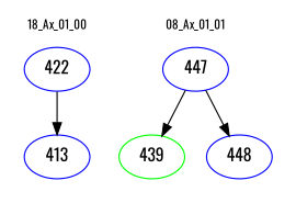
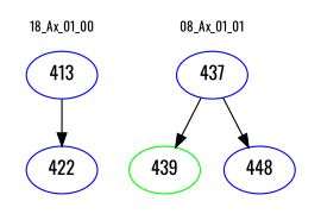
  digraph {
    fontname=Oswald
    node [color=blue fontname=Oswald]
    edge [color=black fontname=Oswald]
    n1 [label=422]
    n2 [label=413]
-   n3 [label=447]
+   n3 [label=437]
    n4 [color=green label=439]
    n5 [label=448]
    subgraph cluster_1 {
      color=white
      fontsize=10
      label="18_Ax_01_00"
      n1
      n2
    }
    subgraph cluster_2 {
      color=white
      fontsize=10
      label="08_Ax_01_01"
      n3
      n4
      n5
    }
-   n1 -> n2
+   n2 -> n1
    n3 -> n4
    n3 -> n5
  }
